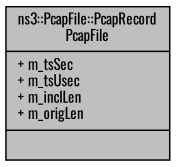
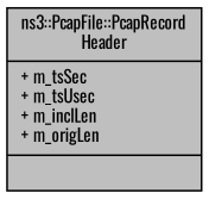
  digraph {
    fontname=Oswald
-   n1 [color=black fillcolor=grey75 fontcolor=black fontname=Oswald fontsize=10 height=0.2 label="{ns3::PcapFile::PcapRecord\lPcapFile\n|+ m_tsSec\l+ m_tsUsec\l+ m_inclLen\l+ m_origLen\l|}" shape=record style=filled width=0.4]
+   n1 [color=black fillcolor=grey75 fontcolor=black fontname=Oswald fontsize=10 height=0.2 label="{ns3::PcapFile::PcapRecord\lHeader\n|+ m_tsSec\l+ m_tsUsec\l+ m_inclLen\l+ m_origLen\l|}" shape=record style=filled width=0.4]
  }
